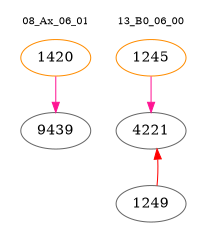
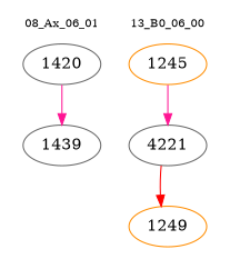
  digraph {
    node [color=darkorange]
    edge [color=deeppink]
-   n1 [label=1420]
-   n2 [color=gray40 label=9439]
+   n1 [color=gray40 label=1420]
+   n2 [color=gray40 label=1439]
    n3 [label=1245]
    n4 [color=gray40 label=4221]
-   n5 [color=gray40 label=1249]
+   n5 [label=1249]
    subgraph cluster_1 {
      color=white
      fontsize=10
      label="08_Ax_06_01"
      n1
      n2
    }
    subgraph cluster_2 {
      color=white
      fontsize=10
      label="13_B0_06_00"
      n3
      n4
      n5
    }
    n1 -> n2
    n3 -> n4
-   n5 -> n4 [color=red]
+   n4 -> n5 [color=red]
  }
